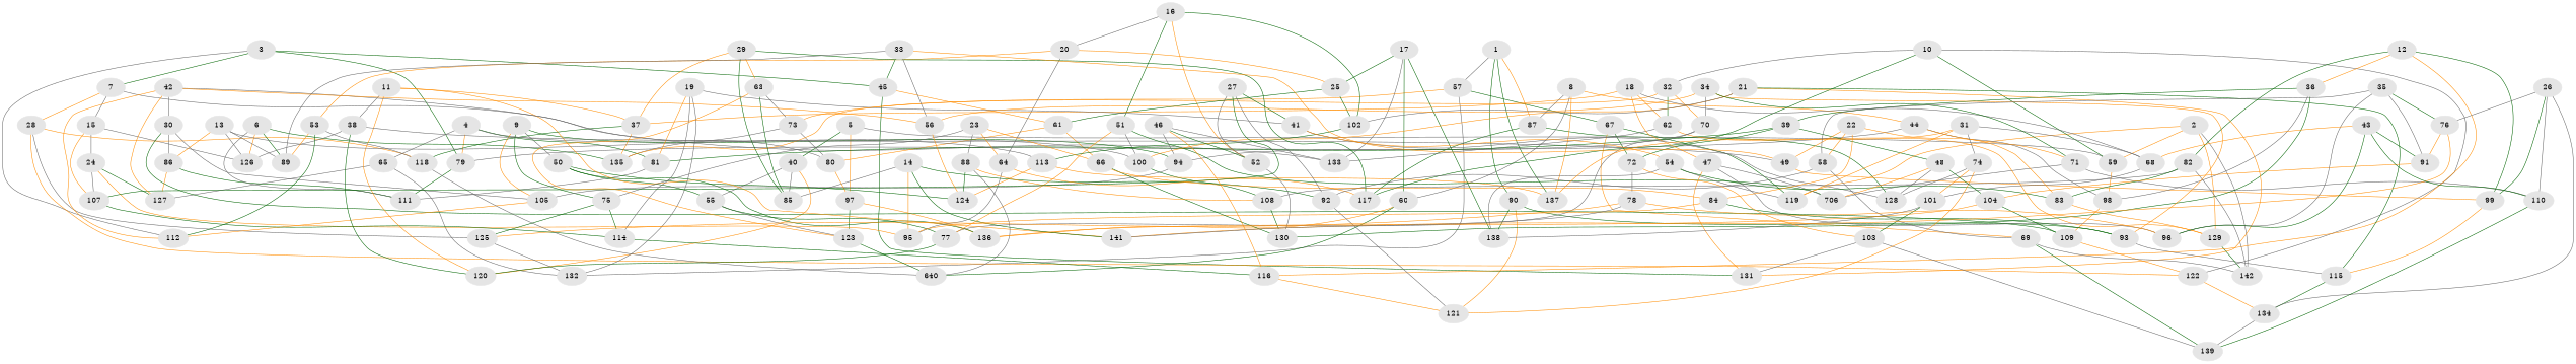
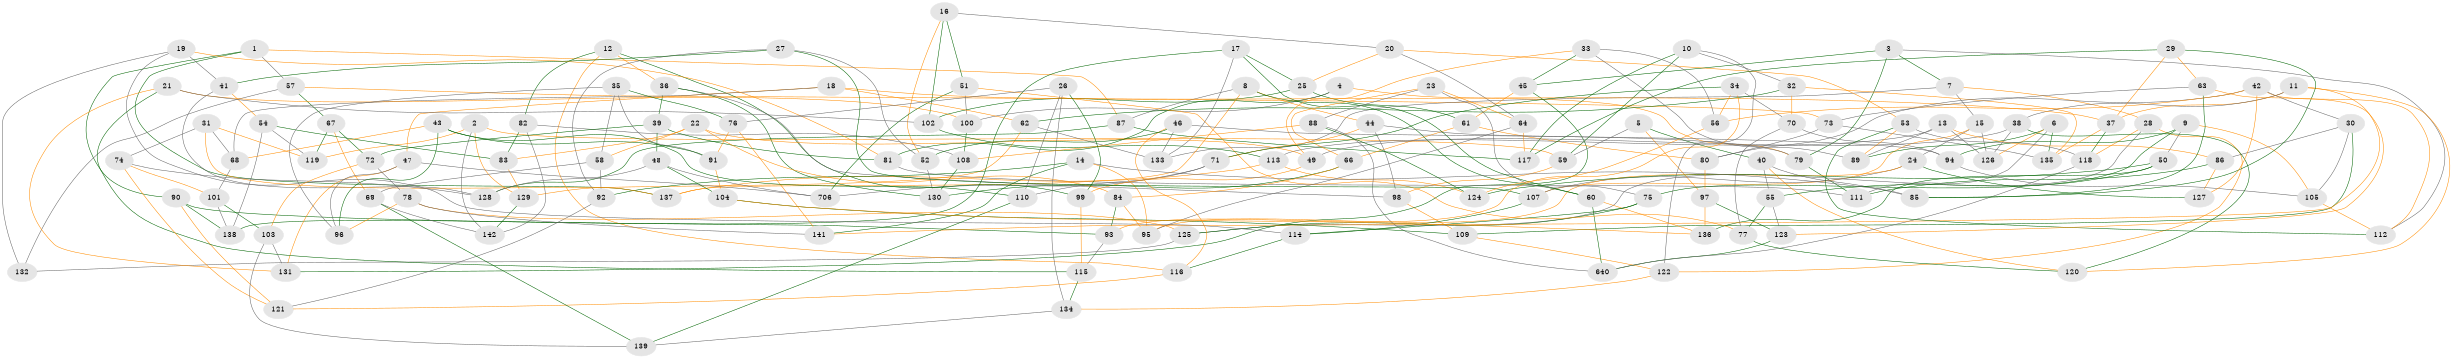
  graph {
    node [color=gray90 style=filled]
    edge [color=gray40]
    1
    57
    87
    90
    137
    132
    67
    73
    117
    128
    138
    93
    121
    2
    59
    119
    129
    142
    98
    3
    7
    45
    79
    112
    15
    28
    133
    131
    61
    111
    4
-   65
    81
    100
    127
    108
    5
    40
    97
    30
    105
    86
    109
    120
    85
    55
    136
    123
    6
    89
    126
    135
    24
    107
    122
    118
    125
    8
    44
    60
    71
    n62 [label=640]
    9
    50
    75
    94
    124
    114
    10
    32
    62
    70
    134
    11
    37
    38
    141
    49
    12
    36
    82
    99
    116
    39
    130
    83
    115
    13
    113
    14
    92
    95
    16
    20
    51
    52
    102
    25
    53
    64
    n101 [label=706]
    77
    17
    18
    47
    68
    96
    101
    19
    41
    54
    21
    22
    58
    84
    69
    23
    66
    88
    80
    26
    76
    110
    91
    139
    27
    29
    63
    31
    74
    33
    56
    34
    35
    104
    48
    72
    78
    103
    42
    43
    46
    1 -- 57
    1 -- 87 [color=darkorange]
    1 -- 90 [color=darkgreen]
    1 -- 137 [color=darkgreen]
    57 -- 132
    57 -- 67 [color=darkgreen]
    57 -- 73 [color=darkorange]
    87 -- 117 [color=darkgreen]
    87 -- 128 [color=darkgreen]
    90 -- 138 [color=darkgreen]
    90 -- 93 [color=darkgreen]
    90 -- 121 [color=darkorange]
    67 -- 119 [color=darkgreen]
    67 -- 69 [color=darkorange]
    67 -- 72 [color=darkgreen]
    73 -- 135
    73 -- 80
    93 -- 115
    2 -- 59 [color=darkorange]
    2 -- 119 [color=darkorange]
    2 -- 129 [color=darkorange]
    2 -- 142
    59 -- 98 [color=darkorange]
    129 -- 142 [color=darkgreen]
    98 -- 109 [color=darkorange]
    3 -- 7 [color=darkgreen]
    3 -- 45 [color=darkgreen]
    3 -- 79 [color=darkgreen]
    3 -- 112
    7 -- 15
    7 -- 28 [color=darkorange]
    7 -- 133
    45 -- 131 [color=darkgreen]
    45 -- 61 [color=darkorange]
    79 -- 111 [color=darkgreen]
    15 -- 126
    15 -- 24
    15 -- 107 [color=darkorange]
    28 -- 122 [color=darkorange]
    28 -- 118 [color=darkorange]
    28 -- 125
    61 -- 66 [color=darkorange]
    61 -- 80 [color=darkorange]
    4 -- 79 [color=darkorange]
-   4 -- 65
    4 -- 81 [color=darkgreen]
    4 -- 100
-   65 -- 132
-   65 -- 127
    81 -- 111
    100 -- 108 [color=darkgreen]
    108 -- 130 [color=darkgreen]
    5 -- 59
    5 -- 40 [color=darkgreen]
    5 -- 97 [color=darkorange]
    40 -- 120 [color=darkorange]
    40 -- 85
    40 -- 55
    97 -- 136 [color=darkorange]
    97 -- 123 [color=darkgreen]
    30 -- 105
    30 -- 86
    30 -- 109 [color=darkgreen]
    105 -- 112 [color=darkorange]
    86 -- 111 [color=darkgreen]
    86 -- 127 [color=darkorange]
    109 -- 122 [color=darkorange]
    55 -- 123
    55 -- 77 [color=darkgreen]
    123 -- n62 [color=darkgreen]
    6 -- 111
    6 -- 89 [color=darkgreen]
    6 -- 126 [color=darkorange]
    6 -- 135 [color=darkgreen]
    24 -- 127 [color=darkgreen]
    24 -- 107
    24 -- 95 [color=darkorange]
    107 -- 114 [color=darkgreen]
    122 -- 134 [color=darkorange]
    118 -- n62
    125 -- 132
    8 -- 87
    8 -- 137 [color=darkorange]
    8 -- 44 [color=darkorange]
-   8 -- 60
+   8 -- 60 [color=darkgreen]
    44 -- 98
    44 -- 79
    44 -- 71 [color=darkorange]
    60 -- 136 [color=darkorange]
    60 -- n62 [color=darkgreen]
    71 -- n101
    71 -- 110
    9 -- 105 [color=darkorange]
    9 -- 50
    9 -- 75 [color=darkgreen]
    9 -- 94 [color=darkgreen]
    50 -- 55 [color=darkgreen]
    50 -- 136 [color=darkgreen]
    50 -- 124 [color=darkgreen]
    75 -- 125 [color=darkgreen]
    75 -- 114 [color=darkgreen]
    94 -- 105
    114 -- 116 [color=darkgreen]
    10 -- 117 [color=darkgreen]
    10 -- 59 [color=darkgreen]
    10 -- 122
    10 -- 32
    32 -- 135 [color=darkorange]
    32 -- 62 [color=darkgreen]
    32 -- 70 [color=darkorange]
    62 -- 129 [color=darkorange]
    62 -- 133
    70 -- 94
    70 -- 77
    134 -- 139
    11 -- 120 [color=darkorange]
    11 -- 37 [color=darkorange]
    11 -- 38
    11 -- 141 [color=darkorange]
    37 -- 135 [color=darkorange]
    37 -- 118 [color=darkgreen]
    38 -- 120 [color=darkgreen]
    38 -- 126
    38 -- 49
    49 -- 99 [color=darkorange]
    12 -- 36 [color=darkorange]
    12 -- 82 [color=darkgreen]
    12 -- 99 [color=darkgreen]
    12 -- 116 [color=darkorange]
    36 -- 98
    36 -- 39 [color=darkgreen]
    36 -- 130 [color=darkgreen]
    82 -- 142
    82 -- 108
    82 -- 83 [color=darkgreen]
    99 -- 115 [color=darkorange]
    116 -- 121 [color=darkorange]
    39 -- 81 [color=darkgreen]
    39 -- 48 [color=darkgreen]
    39 -- 72 [color=darkgreen]
    83 -- 129 [color=darkorange]
    115 -- 134 [color=darkgreen]
    13 -- 86 [color=darkorange]
    13 -- 89
    13 -- 126
    13 -- 113
    113 -- 137 [color=darkorange]
    113 -- 124 [color=darkorange]
    14 -- 85
    14 -- 141 [color=darkgreen]
    14 -- 92 [color=darkgreen]
    14 -- 95 [color=darkorange]
    92 -- 121
    16 -- 20
    16 -- 51 [color=darkgreen]
    16 -- 52 [color=darkorange]
    16 -- 102 [color=darkgreen]
    20 -- 25 [color=darkorange]
    20 -- 53 [color=darkorange]
    20 -- 64
    51 -- 100
    51 -- n101 [color=darkgreen]
    51 -- 77 [color=darkorange]
    52 -- 130
    102 -- 113 [color=darkgreen]
    25 -- 61 [color=darkgreen]
    25 -- 102 [color=darkgreen]
    53 -- 112 [color=darkgreen]
    53 -- 89 [color=darkorange]
    53 -- 118
    64 -- 117 [color=darkorange]
    64 -- 95
    77 -- 120 [color=darkgreen]
    17 -- 138 [color=darkgreen]
    17 -- 133
    17 -- 60 [color=darkgreen]
    17 -- 25 [color=darkgreen]
    18 -- 62 [color=darkorange]
    18 -- 37 [color=darkorange]
    18 -- 47 [color=darkorange]
    18 -- 68
    47 -- 131 [color=darkorange]
    47 -- n101
    47 -- 96
    68 -- 101
    101 -- 138
    101 -- 103 [color=darkgreen]
    19 -- 132
    19 -- 81 [color=darkorange]
    19 -- 114
    19 -- 41
    41 -- 128
    41 -- 54 [color=darkorange]
    54 -- 138
    54 -- 119
    54 -- 83 [color=darkgreen]
    21 -- 131 [color=darkorange]
    21 -- 100 [color=darkorange]
    21 -- 115 [color=darkgreen]
    21 -- 102
    22 -- 49 [color=darkorange]
    22 -- 83 [color=darkorange]
    22 -- 58 [color=darkorange]
    22 -- 84 [color=darkorange]
    58 -- 92
    58 -- 69
    84 -- 93 [color=darkgreen]
    84 -- 95 [color=darkorange]
    69 -- 142
    69 -- 139 [color=darkgreen]
    23 -- 75
    23 -- 64 [color=darkorange]
    23 -- 66 [color=darkorange]
    23 -- 88
    66 -- 130 [color=darkgreen]
    66 -- 84 [color=darkorange]
    88 -- 108 [color=darkorange]
    88 -- n62
    88 -- 124 [color=darkgreen]
    80 -- 97 [color=darkorange]
    26 -- 134
    26 -- 99 [color=darkgreen]
    26 -- 76
    26 -- 110
    76 -- 141 [color=darkorange]
    76 -- 91 [color=darkorange]
    110 -- 139 [color=darkgreen]
    91 -- 104 [color=darkorange]
    27 -- 107 [color=darkgreen]
    27 -- 92
    27 -- 52
    27 -- 41 [color=darkgreen]
    29 -- 117 [color=darkgreen]
    29 -- 85 [color=darkgreen]
    29 -- 37 [color=darkorange]
    29 -- 63 [color=darkorange]
    63 -- 73
    63 -- 85 [color=darkgreen]
    63 -- 123 [color=darkorange]
    31 -- 137 [color=darkorange]
    31 -- 119 [color=darkorange]
    31 -- 68
    31 -- 74
    74 -- 128
    74 -- 121 [color=darkorange]
    74 -- 101 [color=darkorange]
    33 -- 45 [color=darkgreen]
    33 -- 89
    33 -- 49 [color=darkorange]
    33 -- 56
    56 -- 124 [color=darkorange]
    34 -- 93 [color=darkorange]
    34 -- 71 [color=darkgreen]
    34 -- 70
    34 -- 56 [color=darkorange]
    35 -- 96
    35 -- 58
    35 -- 76 [color=darkgreen]
    35 -- 91
    104 -- 109 [color=darkgreen]
    104 -- 136 [color=darkorange]
    48 -- 128
-   48 -- n101 [color=darkorange]
+   48 -- n101
    48 -- 104 [color=darkgreen]
    72 -- 78
    72 -- 103 [color=darkorange]
    78 -- 125 [color=darkorange]
    78 -- 141
    78 -- 96 [color=darkorange]
    103 -- 131
    103 -- 139
    42 -- 112 [color=darkorange]
    42 -- 127 [color=darkorange]
    42 -- 30
    42 -- 80
    42 -- 56 [color=darkorange]
    43 -- 68 [color=darkorange]
    43 -- 96 [color=darkgreen]
    43 -- 110 [color=darkgreen]
    43 -- 91 [color=darkgreen]
    46 -- 133
    46 -- 94
    46 -- 116 [color=darkorange]
    46 -- 52 [color=darkgreen]
  }
